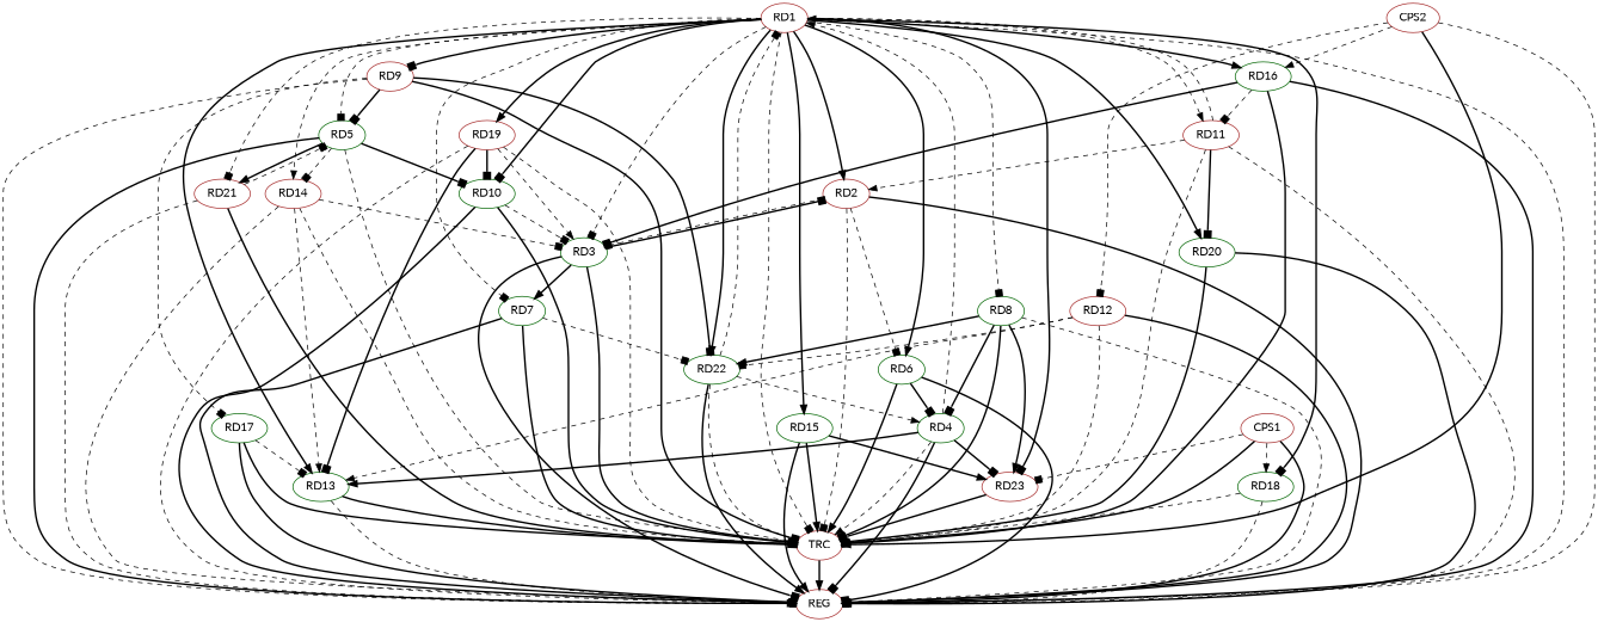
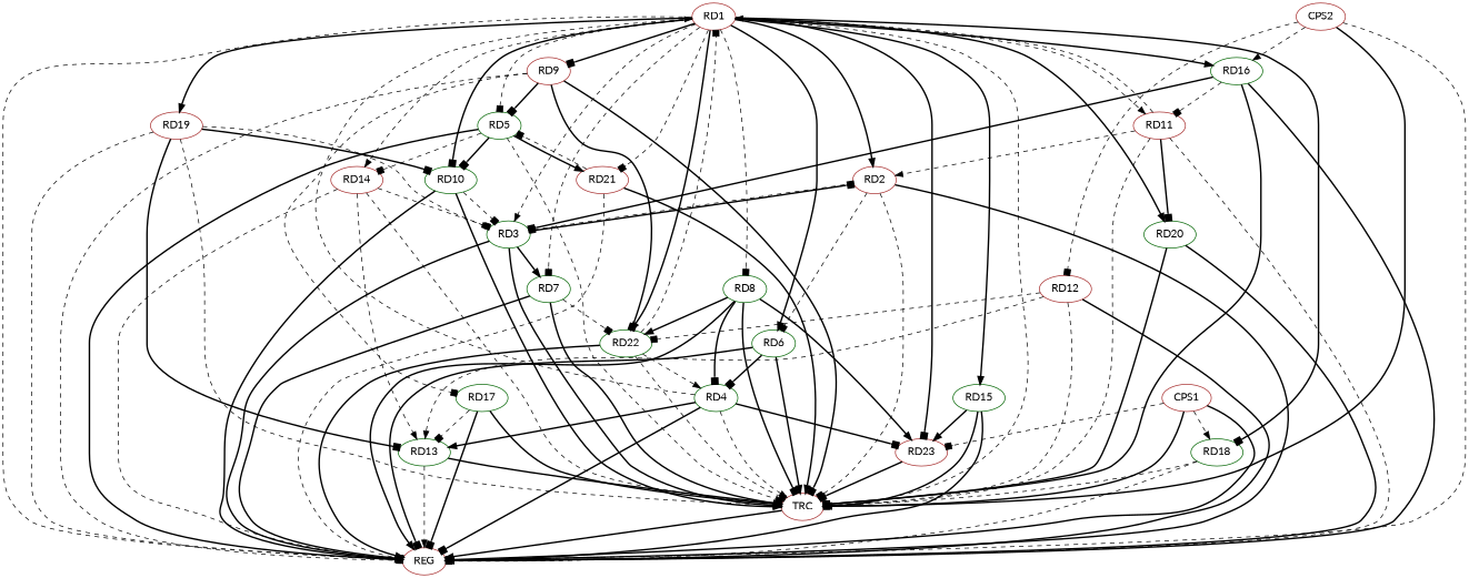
  strict digraph {
    fontname=Lato
    node [color=darkgreen fontname=Lato]
    edge [arrowhead=box fontname=Lato style=bold]
    n1 [color=brown label=RD1]
    n2 [color=brown label=RD2]
    n3 [label=RD3]
    n4 [label=RD5]
    n5 [label=RD6]
    n6 [label=RD7]
    n7 [label=RD8]
    n8 [color=brown label=RD9]
    n9 [label=RD10]
    n10 [color=brown label=RD11]
    n11 [label=RD13]
    n12 [color=brown label=RD14]
    n13 [label=RD15]
    n14 [label=RD16]
    n15 [label=RD18]
    n16 [color=brown label=RD19]
    n17 [label=RD20]
    n18 [color=brown label=RD21]
    n19 [label=RD22]
    n20 [color=brown label=RD23]
    n21 [color=brown label=REG]
    n22 [color=brown label=TRC]
    n23 [label=RD4]
    n24 [label=RD17]
    n25 [color=brown label=RD12]
    n26 [color=brown label=CPS1]
    n27 [color=brown label=CPS2]
    n1 -> n2 [arrowhead=normal]
-   n1 -> n3 [style=dashed]
+   n1 -> n3 [arrowhead=normal style=dashed]
    n1 -> n4 [style=dashed]
    n1 -> n5 [arrowhead=normal]
    n1 -> n6 [style=dashed]
    n1 -> n7 [style=dashed]
    n1 -> n8
    n1 -> n9
    n1 -> n10 [arrowhead=normal style=dashed]
-   n1 -> n11 [arrowhead=normal]
    n1 -> n12 [arrowhead=normal style=dashed]
    n1 -> n13 [arrowhead=normal]
    n1 -> n14 [arrowhead=normal]
    n1 -> n15
    n1 -> n16 [arrowhead=normal]
    n1 -> n17 [arrowhead=normal]
    n1 -> n18 [style=dashed]
    n1 -> n19 [arrowhead=normal]
    n1 -> n20
    n1 -> n21 [arrowhead=normal style=dashed]
    n1 -> n22 [style=dashed]
    n2 -> n3 [style=dashed]
    n2 -> n5 [style=dashed]
    n2 -> n21
    n2 -> n22 [style=dashed]
    n3 -> n2
    n3 -> n6 [arrowhead=normal]
    n3 -> n21
    n3 -> n22 [arrowhead=normal]
    n4 -> n9
    n4 -> n12 [style=dashed]
    n4 -> n18 [arrowhead=normal]
    n4 -> n21 [arrowhead=normal]
    n4 -> n22 [arrowhead=normal style=dashed]
    n5 -> n21
    n5 -> n22 [arrowhead=normal]
    n5 -> n23
    n6 -> n19 [style=dashed]
    n6 -> n21
    n6 -> n22
    n7 -> n19 [arrowhead=normal]
    n7 -> n20 [arrowhead=normal]
-   n7 -> n21 [arrowhead=normal style=dashed]
+   n7 -> n21 [arrowhead=normal]
    n7 -> n22
    n7 -> n23
    n8 -> n4
    n8 -> n19
    n8 -> n21 [style=dashed]
    n8 -> n22
    n8 -> n24 [style=dashed]
    n9 -> n3 [style=dashed]
    n9 -> n21
    n9 -> n22 [arrowhead=normal]
    n10 -> n1 [arrowhead=normal style=dashed]
    n10 -> n2 [arrowhead=normal style=dashed]
    n10 -> n17
    n10 -> n21 [style=dashed]
    n10 -> n22 [style=dashed]
    n11 -> n21 [arrowhead=normal style=dashed]
    n11 -> n22 [arrowhead=normal]
    n12 -> n3 [style=dashed]
    n12 -> n11 [arrowhead=normal style=dashed]
    n12 -> n21 [style=dashed]
    n12 -> n22 [style=dashed]
    n13 -> n20 [arrowhead=normal]
    n13 -> n21 [arrowhead=normal]
    n13 -> n22 [arrowhead=normal]
    n14 -> n3
    n14 -> n10 [style=dashed]
    n14 -> n21 [arrowhead=normal]
    n14 -> n22
    n15 -> n21 [style=dashed]
    n15 -> n22 [style=dashed]
    n16 -> n3 [arrowhead=normal style=dashed]
    n16 -> n9
    n16 -> n11
    n16 -> n21 [style=dashed]
    n16 -> n22 [arrowhead=normal style=dashed]
    n17 -> n21 [arrowhead=normal]
    n17 -> n22
    n18 -> n4 [style=dashed]
    n18 -> n21 [style=dashed]
    n18 -> n22 [arrowhead=normal]
    n19 -> n1 [style=dashed]
    n19 -> n21 [arrowhead=normal]
    n19 -> n22 [style=dashed]
    n19 -> n23 [arrowhead=normal style=dashed]
    n20 -> n22
    n22 -> n21 [arrowhead=normal]
    n23 -> n1 [arrowhead=normal style=dashed]
    n23 -> n11 [arrowhead=normal]
    n23 -> n20
    n23 -> n21
    n23 -> n22 [arrowhead=normal style=dashed]
    n24 -> n11 [style=dashed]
    n24 -> n21
    n24 -> n22
    n25 -> n11 [arrowhead=normal style=dashed]
    n25 -> n19 [style=dashed]
    n25 -> n21
    n25 -> n22 [arrowhead=normal style=dashed]
    n26 -> n15 [arrowhead=normal style=dashed]
    n26 -> n20 [style=dashed]
    n26 -> n21
    n26 -> n22
    n27 -> n14 [arrowhead=normal style=dashed]
    n27 -> n21 [style=dashed]
    n27 -> n22 [arrowhead=normal]
    n27 -> n25 [style=dashed]
  }
